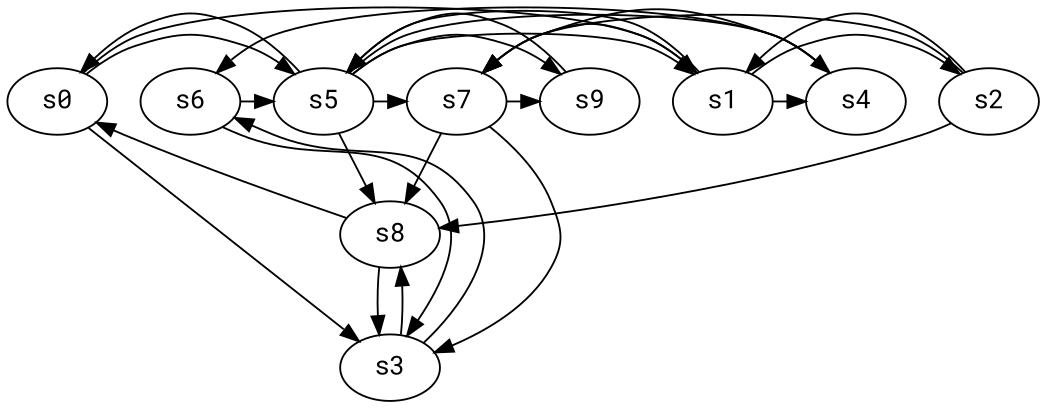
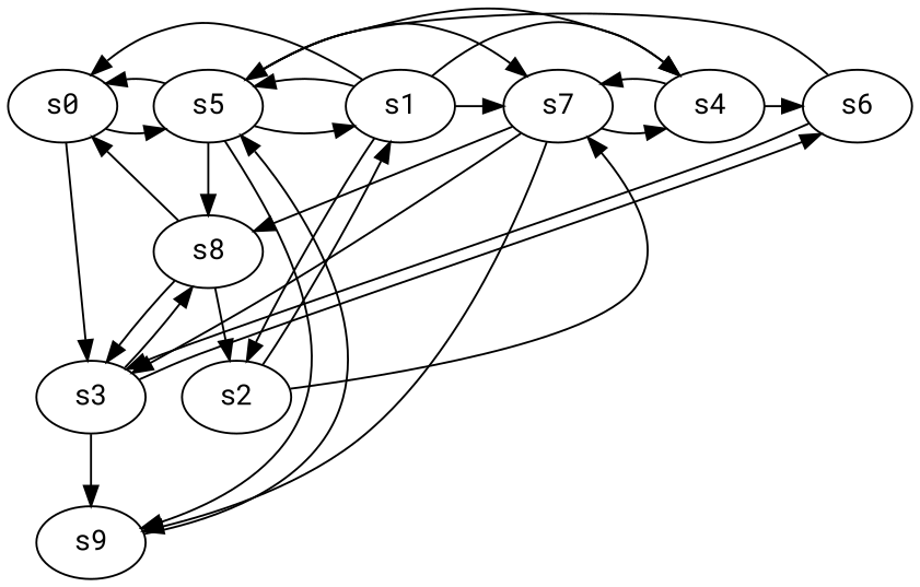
  digraph {
    fontname="Roboto Mono"
    node [fontname="Roboto Mono" player=0]
    edge [fontname="Roboto Mono"]
    s0
    s3
    s5
    s6 [player=1]
    s8
    s9
    s1
    s7 [player=1]
    s4
    s2 [player=1]
    s0 -> s3 [constraint="time % 3 == 1 && time % 3 == 2"]
    s0 -> s5 [constraint="time % 3 == 1 || time % 4 == 1"]
    s3 -> s6 [constraint="time % 3 == 0 || time % 3 == 2"]
    s3 -> s8 [constraint="time % 2 == 0 && time % 5 == 2"]
+   s3 -> s9
    s5 -> s0 [constraint="time == 6 || time == 10 || time == 19 || time == 20"]
    s5 -> s8
    s5 -> s9 [constraint="time % 4 == 2 || time % 4 == 2"]
    s5 -> s1 [constraint="time == 3 || time == 4 || time == 5 || time == 6"]
    s5 -> s7 [constraint="time % 5 == 1 || time % 4 == 3"]
    s5 -> s4 [constraint="time % 5 == 2 || time % 3 == 1"]
    s6 -> s3 [constraint="time % 6 == 0"]
    s6 -> s5 [constraint="time % 4 == 1 && time % 4 == 3"]
    s8 -> s0 [constraint="time % 5 == 2 || time % 4 == 1"]
    s8 -> s3
-   s2 -> s8
+   s8 -> s2
    s9 -> s5 [constraint="time % 2 == 1 || time % 3 == 1"]
-   s0 -> s1 [constraint="time % 8 == 5"]
+   s1 -> s0 [constraint="time % 8 == 5"]
    s1 -> s5 [constraint="time == 3 || time == 7 || time == 10 || time == 16"]
    s1 -> s7 [constraint="time % 7 == 5"]
    s1 -> s4 [constraint="time % 2 == 0 && time % 3 == 2"]
    s1 -> s2 [constraint="time == 6 || time == 8 || time == 23"]
    s7 -> s3 [constraint="time % 4 == 1 && time % 4 == 0"]
    s7 -> s8 [constraint="time % 3 == 0 || time % 5 == 1"]
    s7 -> s9 [constraint="!(time % 2 == 0)"]
+   s7 -> s4 [constraint="time % 2 == 1 && time % 4 == 3"]
    s4 -> s6 [constraint="time % 3 == 1 && time % 4 == 3"]
    s4 -> s7 [constraint="!(time % 4 == 2)"]
    s2 -> s1 [constraint="time % 5 == 1"]
    s2 -> s7 [constraint="!(time % 3 == 0)"]
  }
